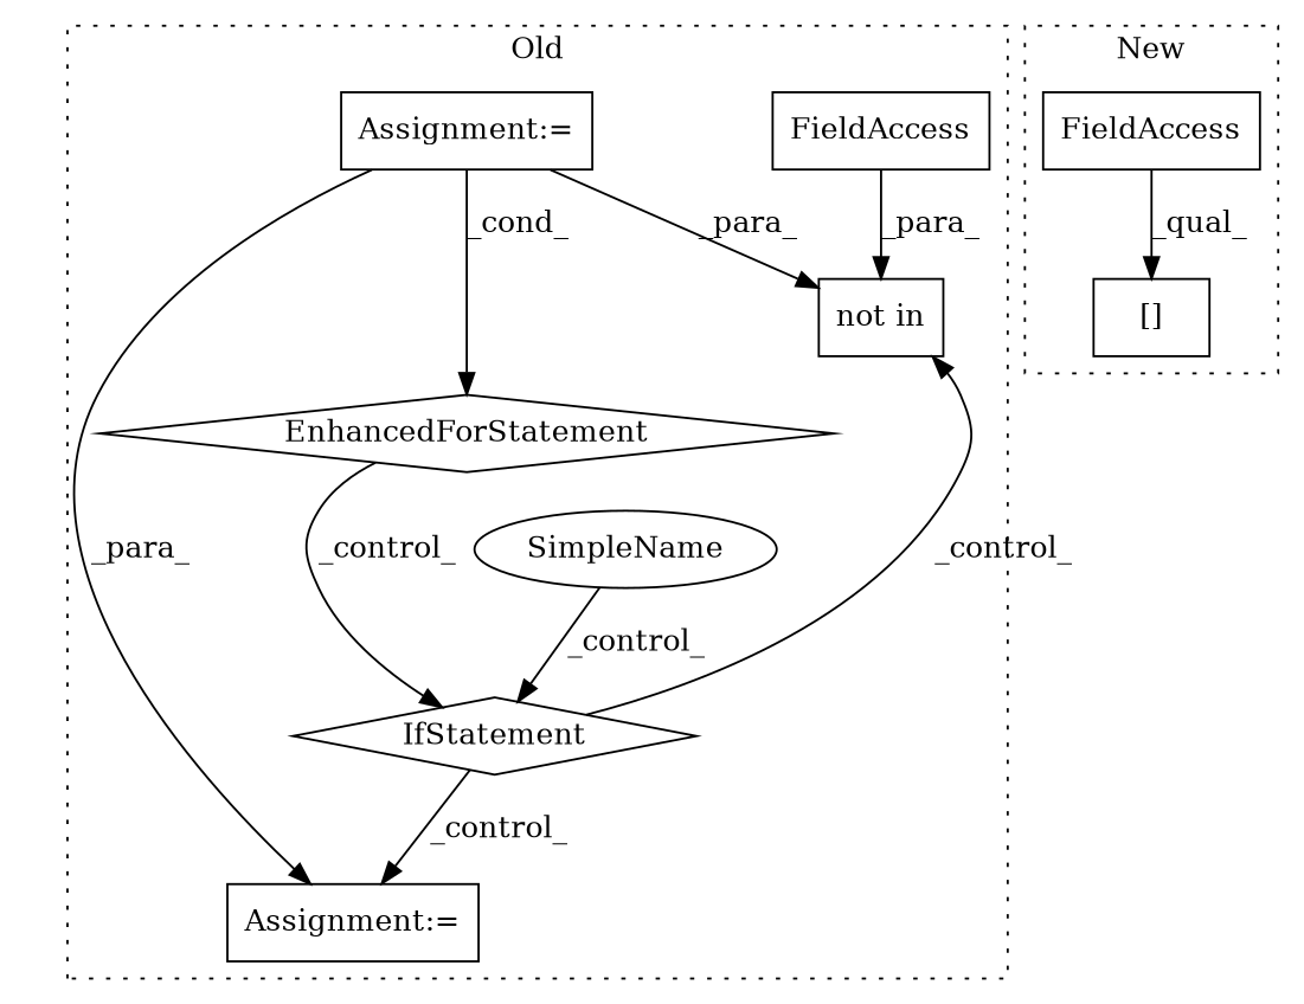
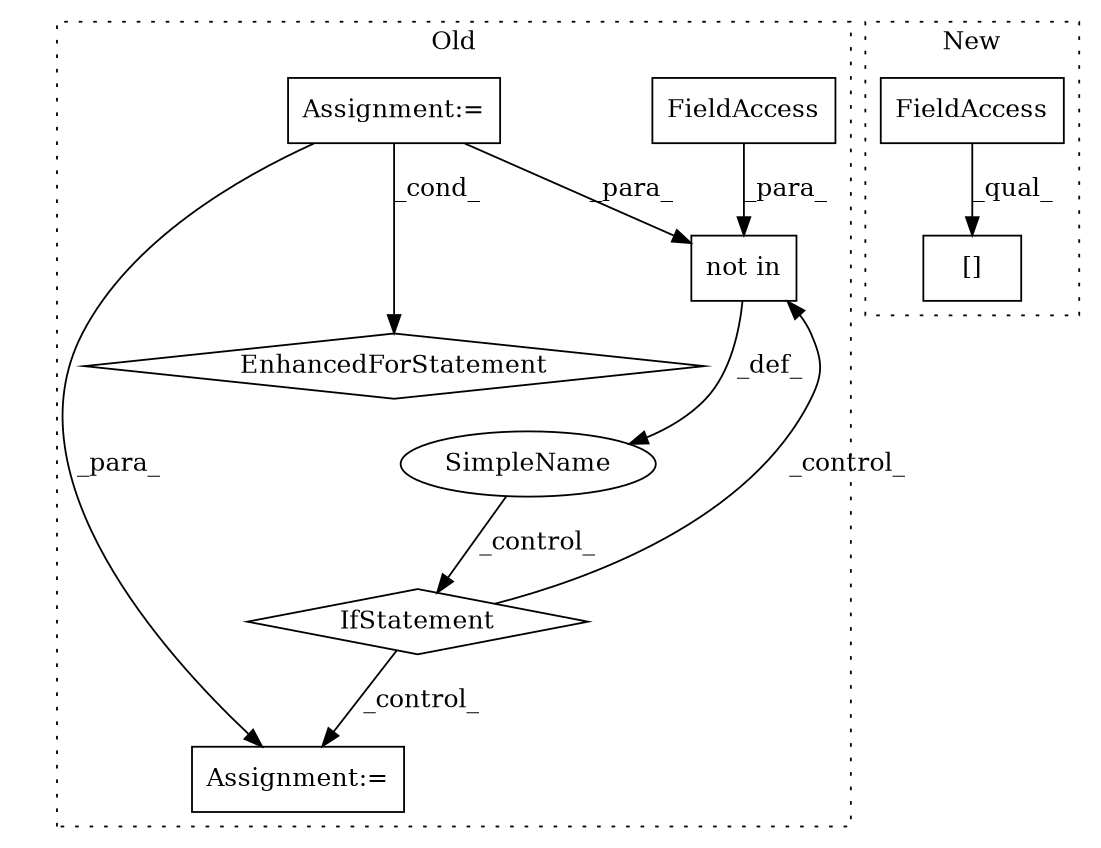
  digraph {
    node [a=7 l="53,2" s="4584,4728" shape=box]
    n1 [a=108 l=32 label="not in" s=4804]
    n2 [a=25 l="10,2" label=IfStatement s="4794,4836" shape=diamond]
    n3 [l=2 label="Assignment:=" s=4863]
    n4 [a=42 label=SimpleName shape=ellipse l="" s=""]
    n5 [a=22 l=12 label=FieldAccess s=4824]
    n6 [label="Assignment:="]
    n7 [a=70 label=EnhancedForStatement shape=diamond]
    n8 [a=2 l="10,1" label="[]" s="5140,5163"]
    n9 [a=22 l=9 label=FieldAccess s=5140]
    subgraph cluster_1 {
      label=Old
      style=dotted
      n1
      n2
      n3
      n4
      n5
      n6
      n7
    }
    subgraph cluster_2 {
      label=New
      style=dotted
      n8
      n9
    }
+   n1 -> n4 [label=_def_]
    n2 -> n1 [label=_control_]
    n2 -> n3 [label=_control_]
    n4 -> n2 [label=_control_]
    n5 -> n1 [label=_para_]
    n6 -> n1 [label=_para_]
    n6 -> n3 [label=_para_]
    n6 -> n7 [label=_cond_]
-   n7 -> n2 [label=_control_]
    n9 -> n8 [label=_qual_]
  }
